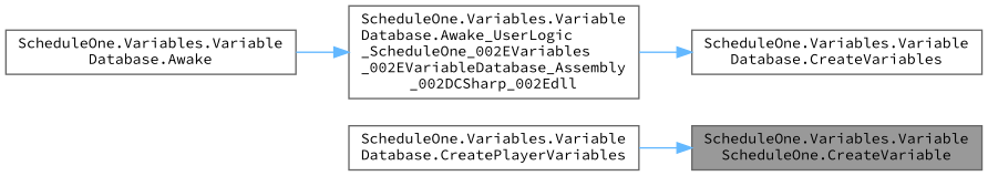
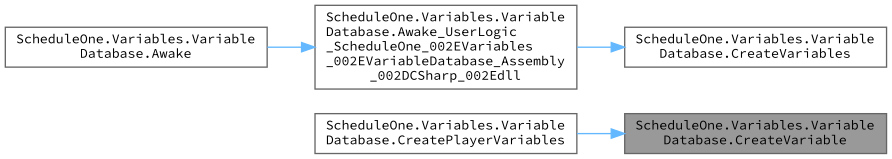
  digraph {
    fontname="Source Code Pro"
    rankdir=RL
    node [color=grey40 fillcolor=white fontname="Source Code Pro" fontsize=10 shape=box style=filled]
    edge [color=steelblue1 dir=back fontname="Source Code Pro" fontsize=10 labelfontname=Helvetica labelfontsize=10 style=solid]
-   n1 [color=gray40 fillcolor=grey60 fontcolor=black height=0.2 label="ScheduleOne.Variables.Variable\lScheduleOne.CreateVariable" width=0.4]
+   n1 [color=gray40 fillcolor=grey60 fontcolor=black height=0.2 label="ScheduleOne.Variables.Variable\lDatabase.CreateVariable" width=0.4]
    n2 [height=0.2 label="ScheduleOne.Variables.Variable\lDatabase.CreatePlayerVariables" width=0.4]
    n3 [height=0.2 label="ScheduleOne.Variables.Variable\lDatabase.CreateVariables" width=0.4]
    n4 [height=0.2 label="ScheduleOne.Variables.Variable\lDatabase.Awake_UserLogic\l_ScheduleOne_002EVariables\l_002EVariableDatabase_Assembly\l_002DCSharp_002Edll" width=0.4]
    n5 [height=0.2 label="ScheduleOne.Variables.Variable\lDatabase.Awake" width=0.4]
    n1 -> n2
    n3 -> n4
    n4 -> n5
  }
